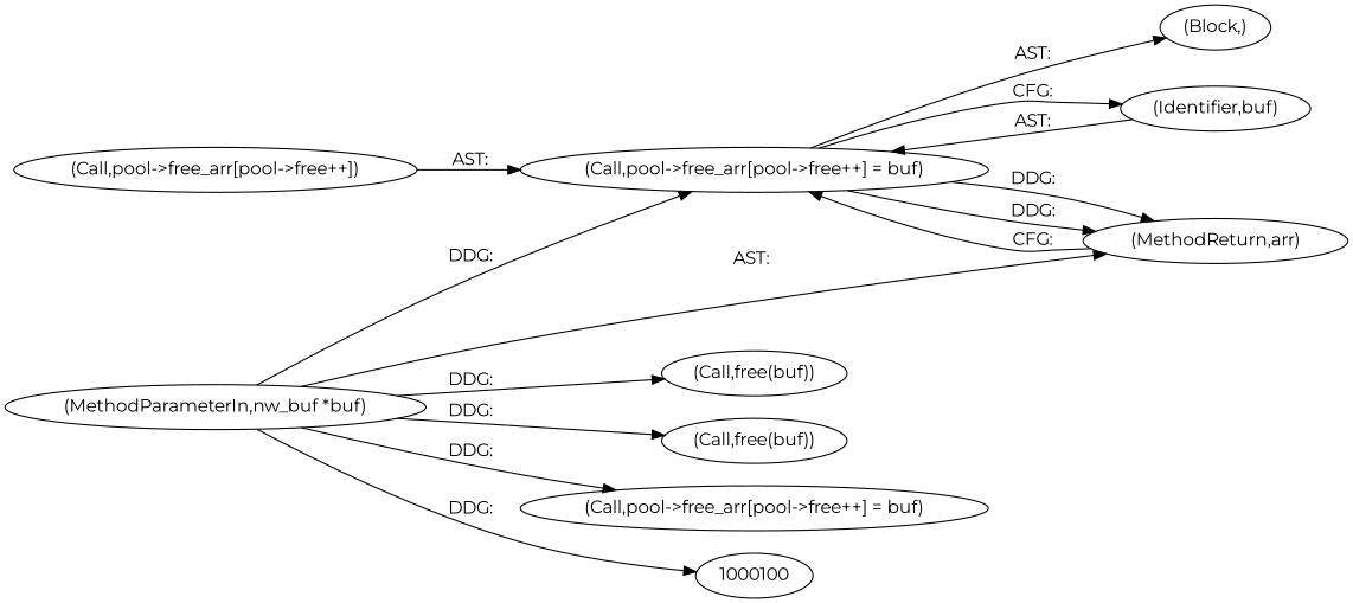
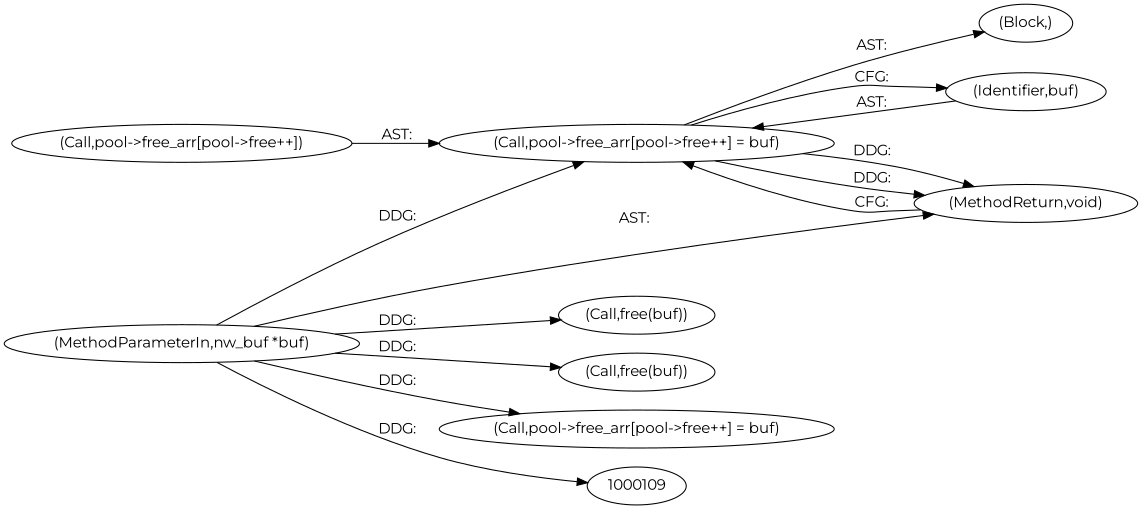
  digraph {
    fontname=Montserrat
    rankdir=LR
    node [fontname=Montserrat]
    edge [fontname=Montserrat]
    n1 [label="(Call,pool->free_arr[pool->free++] = buf)"]
    n2 [label="(Block,)"]
    n3 [label="(Identifier,buf)"]
-   n4 [label="(MethodReturn,arr)"]
+   n4 [label="(MethodReturn,void)"]
    n5 [label="(MethodParameterIn,nw_buf *buf)"]
    n6 [label="(Call,free(buf))"]
    n7 [label="(Call,free(buf))"]
    n8 [label="(Call,pool->free_arr[pool->free++] = buf)"]
-   1000100
+   1000100 [label=1000109]
    n10 [label="(Call,pool->free_arr[pool->free++])"]
    n1 -> n2 [label="AST: "]
    n1 -> n3 [label="CFG: "]
    n1 -> n4 [label="DDG: "]
    n1 -> n4 [label="DDG: "]
    n3 -> n1 [label="AST: "]
    n4 -> n1 [label="CFG: "]
    n5 -> n1 [label="DDG: "]
    n5 -> n4 [label="AST: "]
    n5 -> n6 [label="DDG: "]
    n5 -> n7 [label="DDG: "]
    n5 -> n8 [label="DDG: "]
    n5 -> 1000100 [label="DDG: "]
    n10 -> n1 [label="AST: "]
  }
